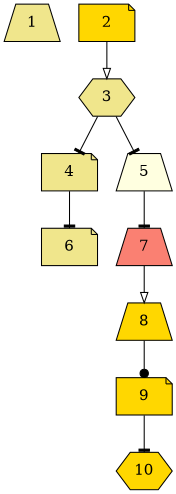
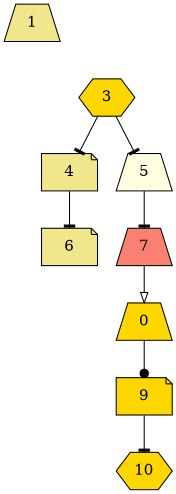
  digraph {
    node [alpha=0.13 fillcolor=gold shape=trapezium style=filled]
    edge [arrowhead=tee]
    1 [alpha=0.10 expect_size=7635313295948462 fillcolor=khaki]
-   2 [expect_size=241060333464832 shape=note]
-   3 [alpha=0.17 expect_size=25683614505608984 fillcolor=khaki shape=hexagon]
+   3 [alpha=0.17 expect_size=25683614505608984 shape=hexagon]
    4 [alpha=0.08 expect_size=38258477625896288 fillcolor=khaki shape=note]
    5 [alpha=0.14 expect_size=56844279155407368 fillcolor=lightyellow]
    6 [alpha=0.02 expect_size=9040352161962626 fillcolor=khaki shape=note]
    7 [alpha=0.16 expect_size=275750284981970 fillcolor=salmon]
-   8 [alpha=0.01 expect_size=206896828035225]
+   8 [alpha=0.01 expect_size=206896828035225 label=0]
    9 [expect_size=71804563311063728128 shape=note]
    10 [alpha=0.12 expect_size=50805058994769494016 shape=hexagon]
-   2 -> 3 [arrowhead=onormal]
    3 -> 4
    3 -> 5
    4 -> 6
    5 -> 7
    7 -> 8 [arrowhead=onormal]
    8 -> 9 [arrowhead=dot]
    9 -> 10
  }
